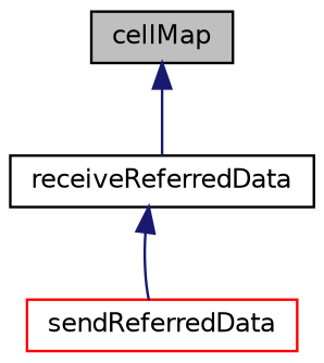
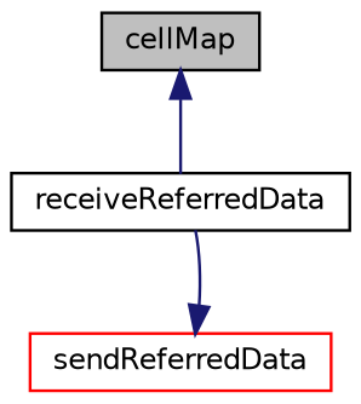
  digraph {
    rankdir=TB
    node [color=black fontname=Helvetica fontsize=10 shape=record]
    edge [color=midnightblue dir=back fontname=Helvetica fontsize=10 labelfontname=Helvetica labelfontsize=10 style=solid]
    n1 [fillcolor=grey75 fontcolor=black height=0.2 label=cellMap style=filled width=0.4]
    n2 [height=0.2 label=receiveReferredData width=0.4]
    n3 [color=red height=0.2 label=sendReferredData width=0.4]
    n1 -> n2
-   n2 -> n3
+   n3 -> n2
  }
